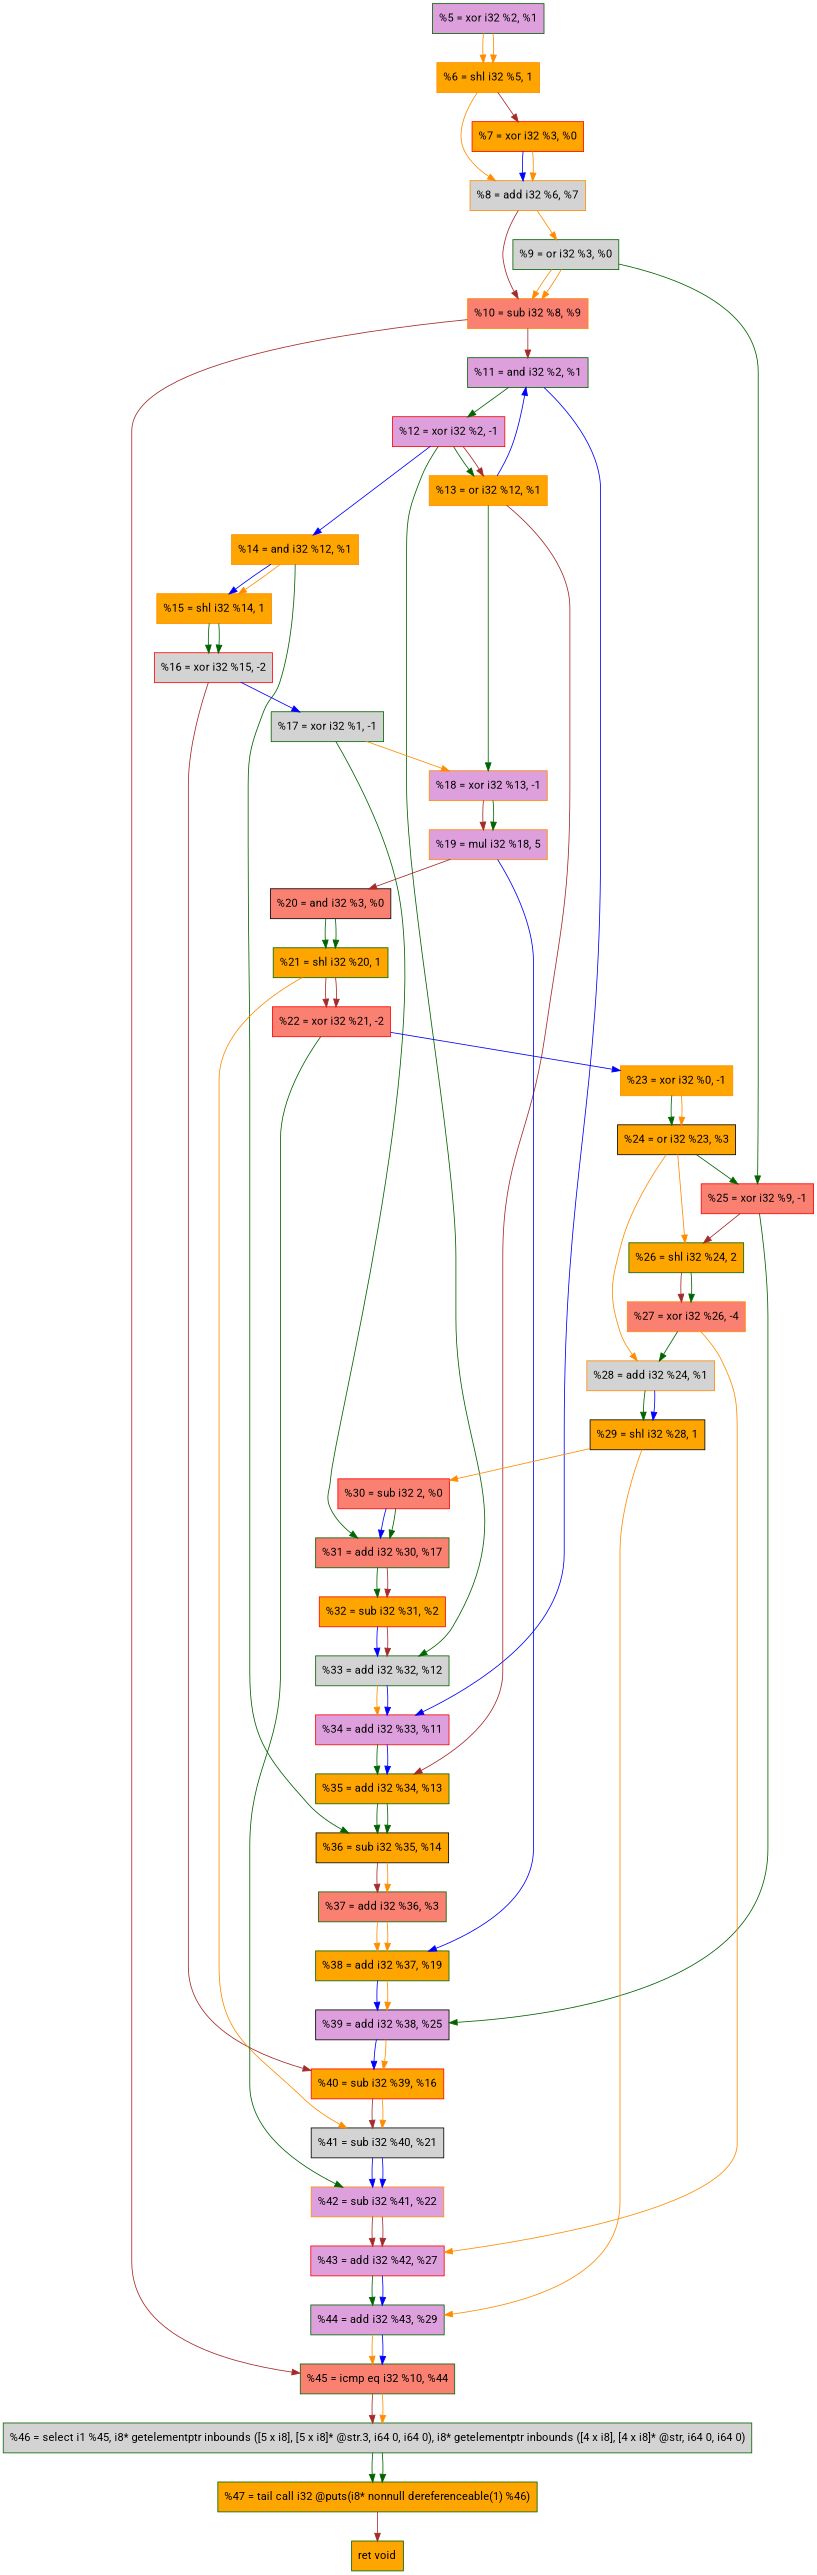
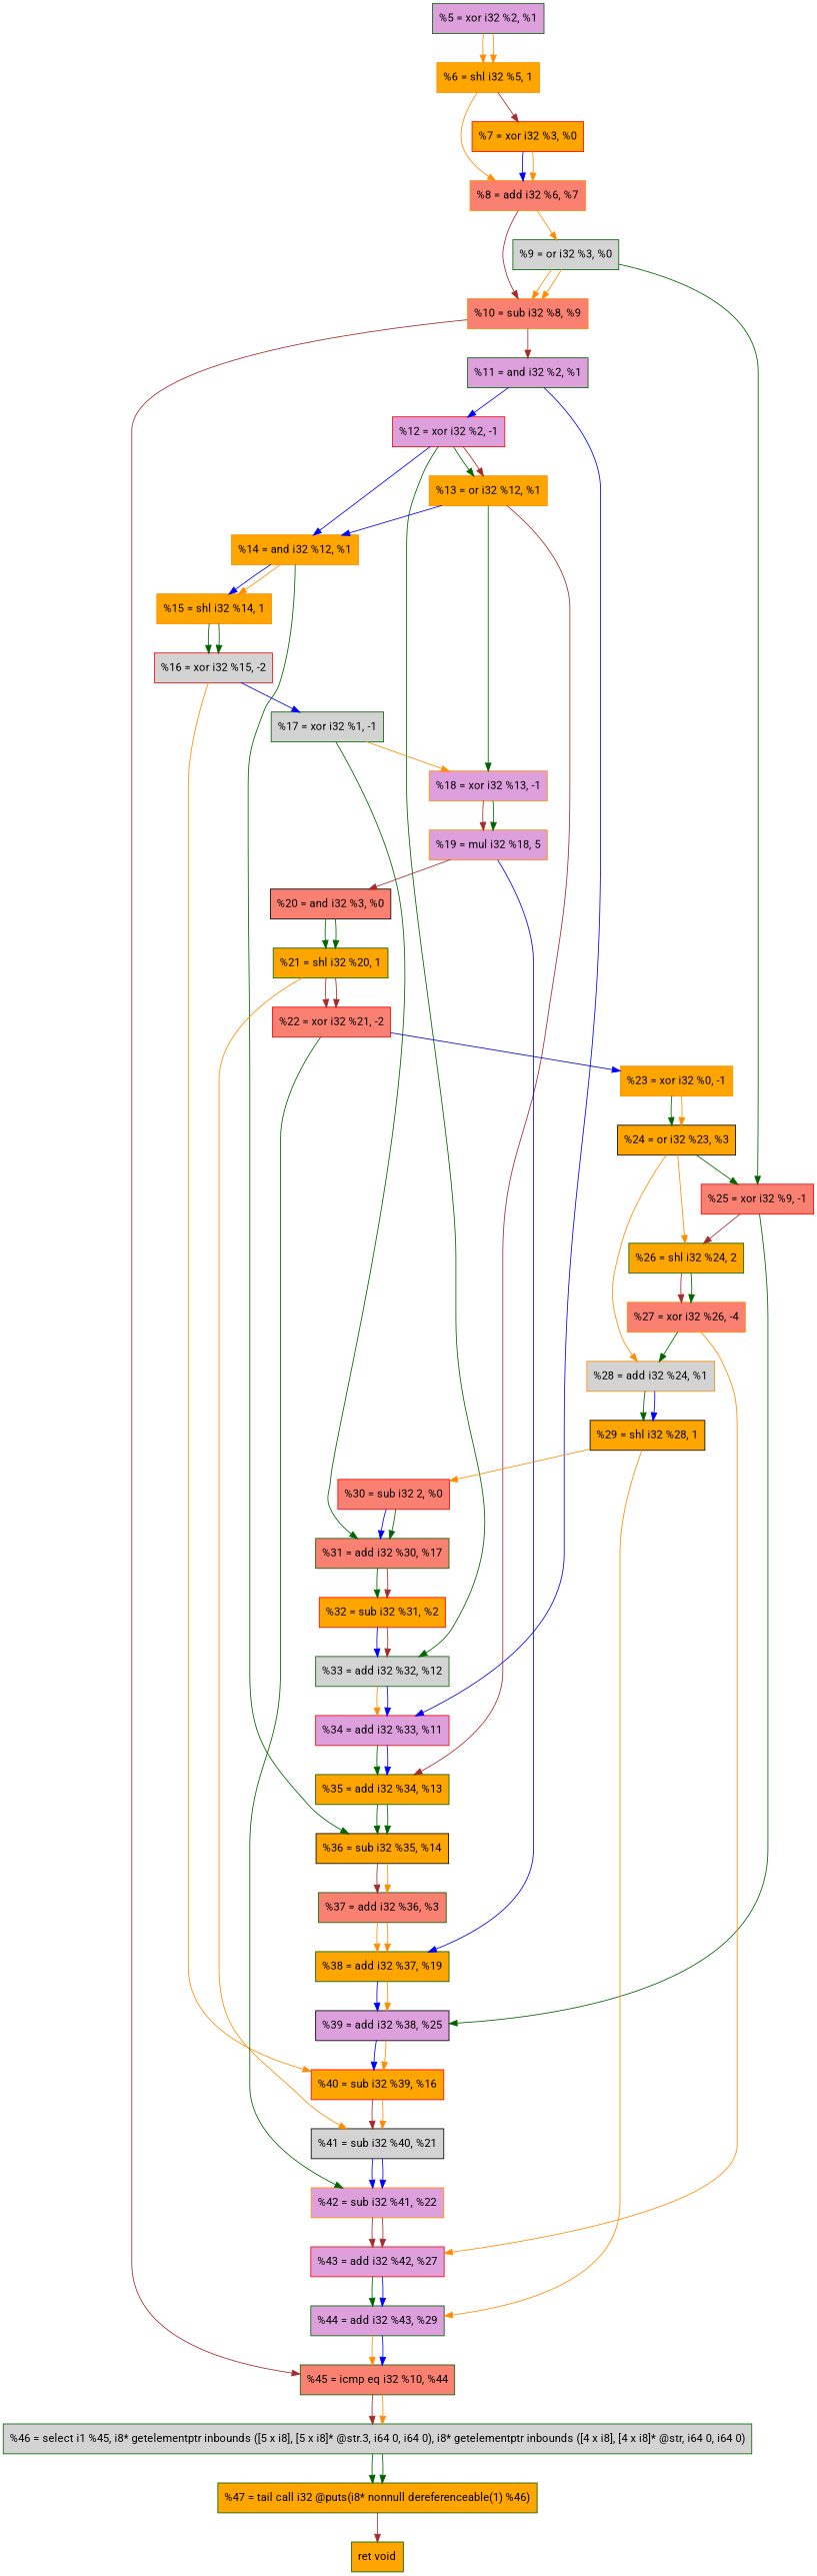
  digraph {
    fontname=Roboto
    node [color=darkgreen fillcolor=orange fontname=Roboto shape=record style=filled]
    edge [color=darkorange fontname=Roboto]
    n1 [fillcolor=plum label="  %5 = xor i32 %2, %1"]
    n2 [color=darkorange label="  %6 = shl i32 %5, 1"]
    n3 [color=red label="  %7 = xor i32 %3, %0"]
-   n4 [color=darkorange fillcolor=lightgrey label="  %8 = add i32 %6, %7"]
+   n4 [color=darkorange fillcolor=salmon label="  %8 = add i32 %6, %7"]
    n5 [fillcolor=lightgrey label="  %9 = or i32 %3, %0"]
    n6 [color=darkorange fillcolor=salmon label="  %10 = sub i32 %8, %9"]
    n7 [color=red fillcolor=salmon label="  %25 = xor i32 %9, -1"]
    n8 [fillcolor=plum label="  %11 = and i32 %2, %1"]
    n9 [fillcolor=salmon label="  %45 = icmp eq i32 %10, %44"]
    n10 [label="  %26 = shl i32 %24, 2"]
    n11 [color=black fillcolor=plum label="  %39 = add i32 %38, %25"]
    n12 [color=red fillcolor=plum label="  %12 = xor i32 %2, -1"]
    n13 [color=red fillcolor=plum label="  %34 = add i32 %33, %11"]
    n14 [fillcolor=lightgrey label="  %46 = select i1 %45, i8* getelementptr inbounds ([5 x i8], [5 x i8]* @str.3, i64 0, i64 0), i8* getelementptr inbounds ([4 x i8], [4 x i8]* @str, i64 0, i64 0)"]
    n15 [color=darkorange label="  %13 = or i32 %12, %1"]
    n16 [color=darkorange label="  %14 = and i32 %12, %1"]
    n17 [fillcolor=lightgrey label="  %33 = add i32 %32, %12"]
    n18 [label="  %35 = add i32 %34, %13"]
    n19 [color=darkorange fillcolor=plum label="  %18 = xor i32 %13, -1"]
    n20 [color=darkorange label="  %15 = shl i32 %14, 1"]
    n21 [color=black label="  %36 = sub i32 %35, %14"]
    n22 [color=darkorange fillcolor=plum label="  %19 = mul i32 %18, 5"]
    n23 [color=red fillcolor=lightgrey label="  %16 = xor i32 %15, -2"]
    n24 [fillcolor=salmon label="  %37 = add i32 %36, %3"]
    n25 [fillcolor=lightgrey label="  %17 = xor i32 %1, -1"]
    n26 [color=red label="  %40 = sub i32 %39, %16"]
    n27 [fillcolor=salmon label="  %31 = add i32 %30, %17"]
    n28 [color=black fillcolor=lightgrey label="  %41 = sub i32 %40, %21"]
    n29 [color=red label="  %32 = sub i32 %31, %2"]
    n30 [color=black fillcolor=salmon label="  %20 = and i32 %3, %0"]
    n31 [label="  %38 = add i32 %37, %19"]
    n32 [label="  %21 = shl i32 %20, 1"]
    n33 [color=red fillcolor=salmon label="  %22 = xor i32 %21, -2"]
    n34 [color=darkorange label="  %23 = xor i32 %0, -1"]
    n35 [color=darkorange fillcolor=plum label="  %42 = sub i32 %41, %22"]
    n36 [color=black label="  %24 = or i32 %23, %3"]
    n37 [color=red fillcolor=plum label="  %43 = add i32 %42, %27"]
    n38 [color=darkorange fillcolor=lightgrey label="  %28 = add i32 %24, %1"]
    n39 [color=darkorange fillcolor=salmon label="  %27 = xor i32 %26, -4"]
    n40 [color=black label="  %29 = shl i32 %28, 1"]
    n41 [fillcolor=plum label="  %44 = add i32 %43, %29"]
    n42 [color=red fillcolor=salmon label="  %30 = sub i32 2, %0"]
    n43 [label="  %47 = tail call i32 @puts(i8* nonnull dereferenceable(1) %46)"]
    n44 [label="  ret void"]
    n1 -> n2
    n1 -> n2
    n2 -> n3 [color=brown]
    n2 -> n4
    n3 -> n4 [color=blue]
    n3 -> n4
    n4 -> n5
    n4 -> n6 [color=brown]
    n5 -> n6
    n5 -> n6
    n5 -> n7 [color=darkgreen]
    n6 -> n8 [color=brown]
    n6 -> n9 [color=brown]
    n7 -> n10 [color=brown]
    n7 -> n11 [color=darkgreen]
-   n8 -> n12 [color=darkgreen]
+   n8 -> n12 [color=blue]
    n8 -> n13 [color=blue]
    n9 -> n14 [color=brown]
    n9 -> n14
    n10 -> n39 [color=brown]
    n10 -> n39 [color=darkgreen]
    n11 -> n26 [color=blue]
    n11 -> n26
    n12 -> n15 [color=darkgreen]
    n12 -> n15 [color=brown]
    n12 -> n16 [color=blue]
    n12 -> n17 [color=darkgreen]
    n13 -> n18 [color=darkgreen]
    n13 -> n18 [color=blue]
    n14 -> n43 [color=darkgreen]
    n14 -> n43 [color=darkgreen]
-   n15 -> n8 [color=blue]
+   n15 -> n16 [color=blue]
    n15 -> n18 [color=brown]
    n15 -> n19 [color=darkgreen]
    n16 -> n20 [color=blue]
    n16 -> n20
    n16 -> n21 [color=darkgreen]
    n17 -> n13
    n17 -> n13 [color=blue]
    n18 -> n21 [color=darkgreen]
    n18 -> n21 [color=darkgreen]
    n19 -> n22 [color=brown]
    n19 -> n22 [color=darkgreen]
    n20 -> n23 [color=darkgreen]
    n20 -> n23 [color=darkgreen]
    n21 -> n24 [color=brown]
    n21 -> n24
    n22 -> n30 [color=brown]
    n22 -> n31 [color=blue]
    n23 -> n25 [color=blue]
-   n23 -> n26 [color=brown]
+   n23 -> n26
    n24 -> n31
    n24 -> n31
    n25 -> n19
    n25 -> n27 [color=darkgreen]
    n26 -> n28 [color=brown]
    n26 -> n28
    n27 -> n29 [color=darkgreen]
    n27 -> n29 [color=brown]
    n28 -> n35 [color=blue]
    n28 -> n35 [color=blue]
    n29 -> n17 [color=blue]
    n29 -> n17 [color=brown]
    n30 -> n32 [color=darkgreen]
    n30 -> n32 [color=darkgreen]
    n31 -> n11 [color=blue]
    n31 -> n11
    n32 -> n28
    n32 -> n33 [color=brown]
    n32 -> n33 [color=brown]
    n33 -> n34 [color=blue]
    n33 -> n35 [color=darkgreen]
    n34 -> n36 [color=darkgreen]
    n34 -> n36
    n35 -> n37 [color=brown]
    n35 -> n37 [color=brown]
    n36 -> n7 [color=darkgreen]
    n36 -> n10
    n36 -> n38
    n37 -> n41 [color=darkgreen]
    n37 -> n41 [color=blue]
    n38 -> n40 [color=darkgreen]
    n38 -> n40 [color=blue]
    n39 -> n37
    n39 -> n38 [color=darkgreen]
    n40 -> n41
    n40 -> n42
    n41 -> n9
    n41 -> n9 [color=blue]
    n42 -> n27 [color=blue]
    n42 -> n27 [color=darkgreen]
    n43 -> n44 [color=brown]
  }
